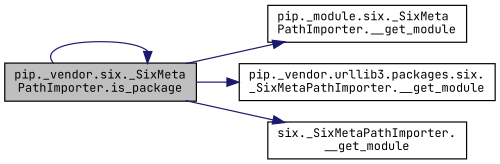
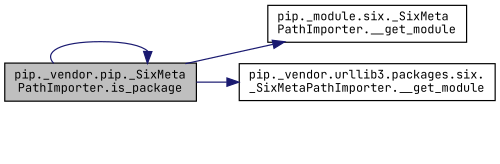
  digraph {
    fontname="JetBrains Mono"
    rankdir=LR
    node [color=black fillcolor=white fontname="JetBrains Mono" fontsize=10 shape=record style=filled]
    edge [color=midnightblue fontname="JetBrains Mono" fontsize=10 labelfontname=Helvetica labelfontsize=10 style=solid]
-   n1 [fillcolor=grey75 fontcolor=black height=0.2 label="pip._vendor.six._SixMeta\lPathImporter.is_package" width=0.4]
+   n1 [fillcolor=grey75 fontcolor=black height=0.2 label="pip._vendor.pip._SixMeta\lPathImporter.is_package" width=0.4]
    n2 [height=0.2 label="pip._module.six._SixMeta\lPathImporter.__get_module" width=0.4]
    n3 [height=0.2 label="pip._vendor.urllib3.packages.six.\l_SixMetaPathImporter.__get_module" width=0.4]
-   n4 [height=0.2 label="six._SixMetaPathImporter.\l__get_module" width=0.4]
    n1 -> n1
    n1 -> n2
    n1 -> n3
-   n1 -> n4
  }
